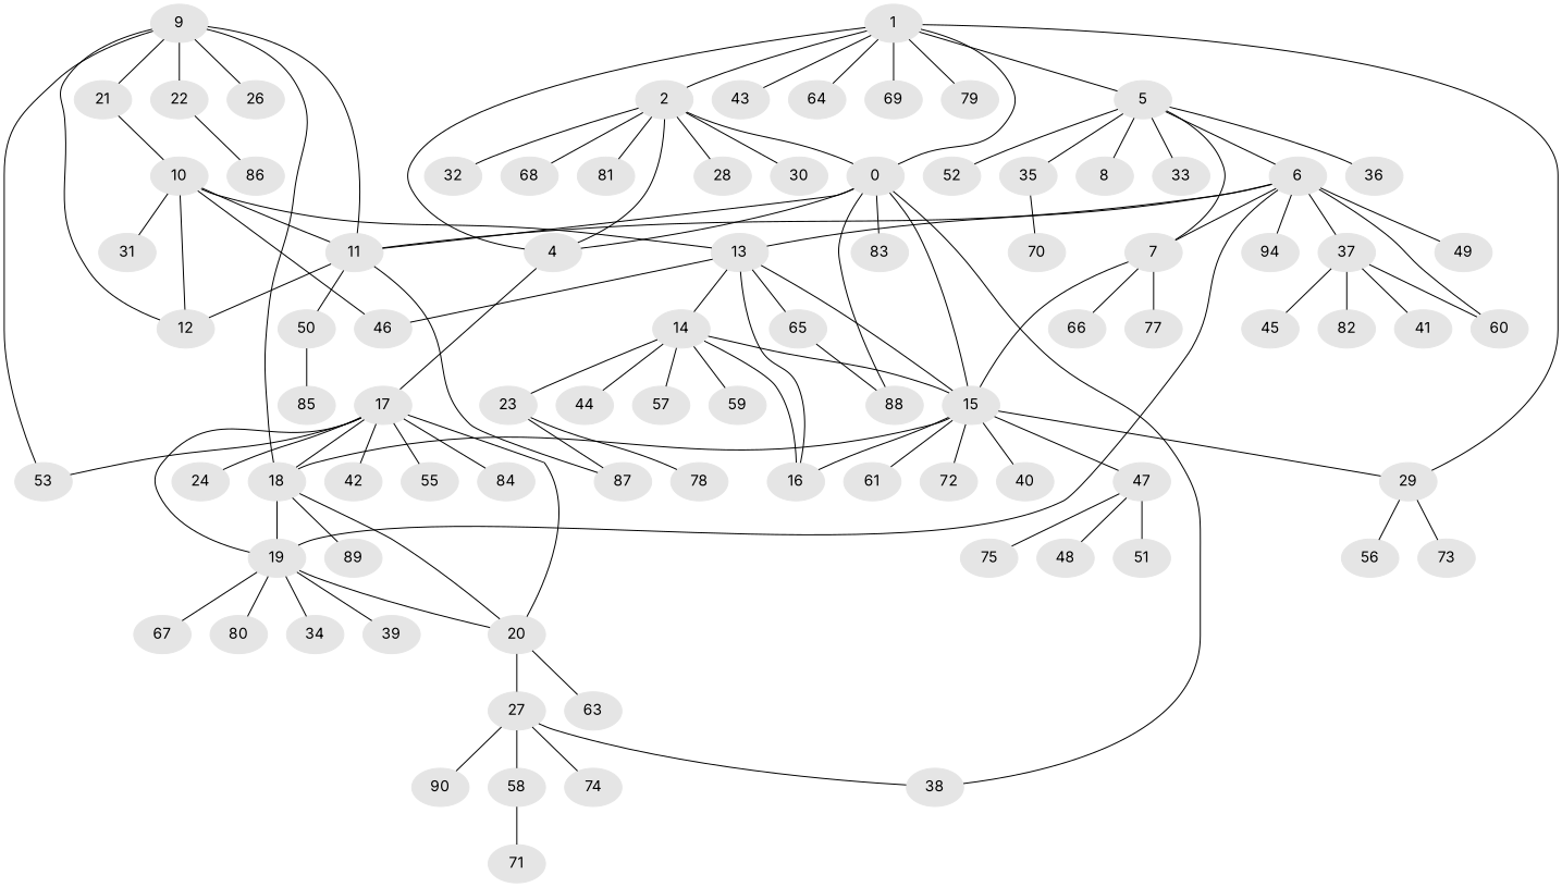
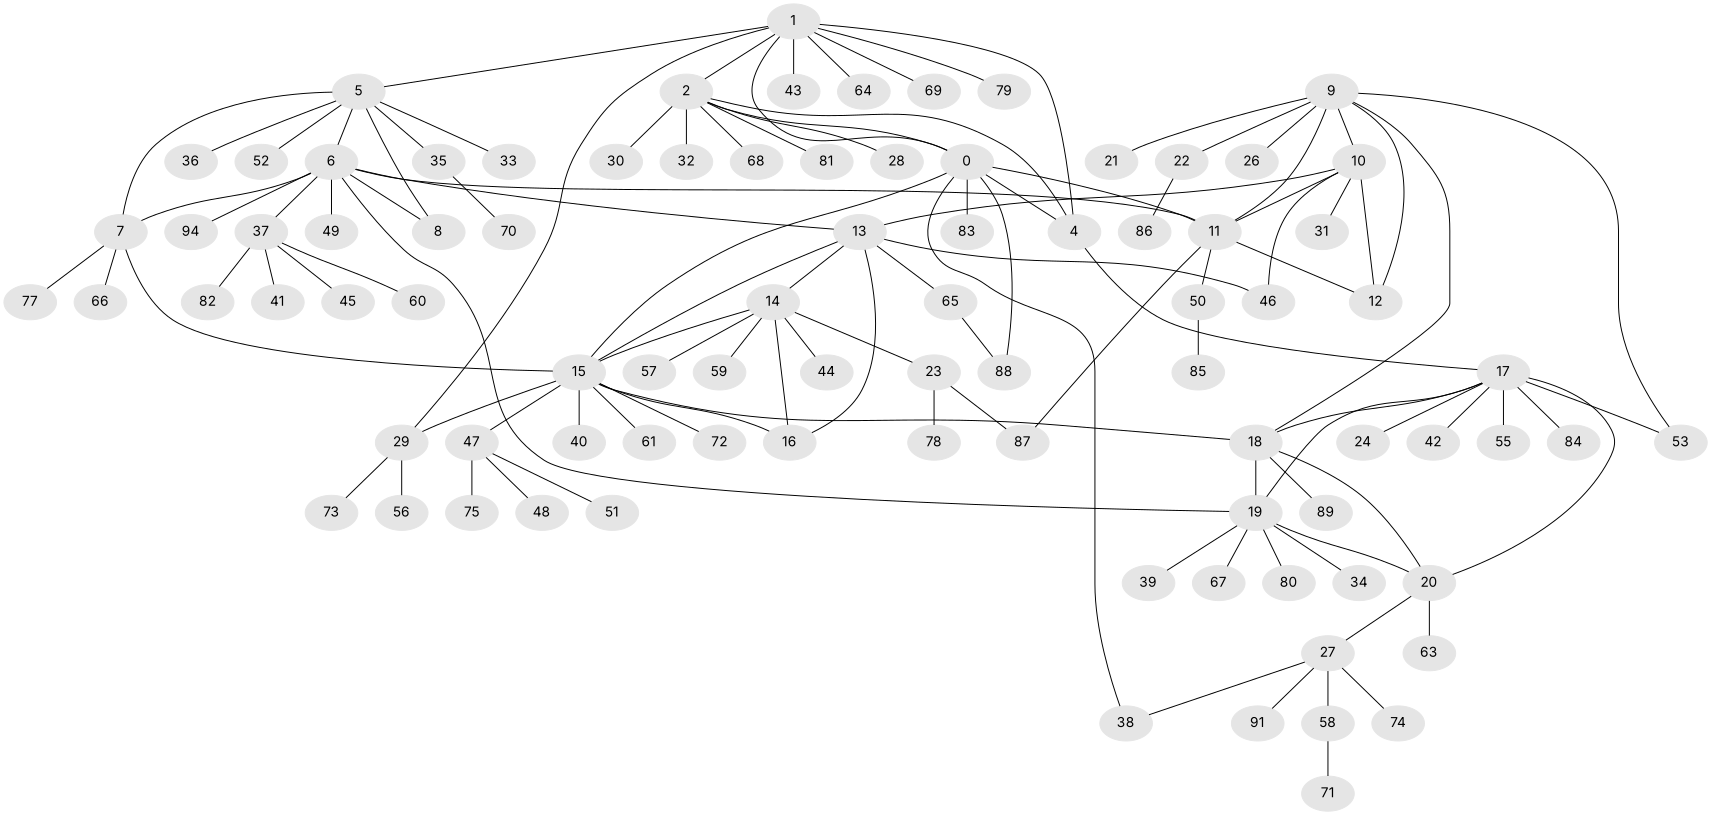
  graph {
    fontname=Inter
    node [color=gray90 fontname=Inter style=filled]
    edge [fontname=Inter]
    1
    2
    n3 [label=0]
    4
    5
    29
    43
    64
    69
    79
    28
    30
    32
    68
    81
    11
    15
    38
    83
    88
    17
    6
    7
    8
    33
    35
    36
    52
    56
    73
    12
    50
    87
    18
    16
    40
    47
    61
    72
    19
    53
    20
    24
    42
    55
    84
    13
    37
    49
    n50 [label=94]
    66
    77
    70
    46
    14
    65
    34
    39
    67
    80
    41
    45
    60
    82
    9
    10
    21
    22
    26
    31
    89
    86
    85
    23
    44
    57
    59
    78
    48
    51
    75
    27
    63
    58
    74
-   90
+   90 [label=91]
    71
    1 -- 2
    1 -- n3
    1 -- 4
    1 -- 5
    1 -- 29
    1 -- 43
    1 -- 64
    1 -- 69
    1 -- 79
    2 -- n3
    2 -- 4
    2 -- 28
    2 -- 30
    2 -- 32
    2 -- 68
    2 -- 81
    n3 -- 4
    n3 -- 11
    n3 -- 15
    n3 -- 38
    n3 -- 83
    n3 -- 88
    4 -- 17
    5 -- 6
    5 -- 7
    5 -- 8
    5 -- 33
    5 -- 35
    5 -- 36
    5 -- 52
    29 -- 56
    29 -- 73
    11 -- 12
    11 -- 50
    11 -- 87
    15 -- 29
    15 -- 18
    15 -- 16
    15 -- 40
    15 -- 47
    15 -- 61
    15 -- 72
    17 -- 18
    17 -- 19
    17 -- 53
    17 -- 20
    17 -- 24
    17 -- 42
    17 -- 55
    17 -- 84
    6 -- 11
    6 -- 7
-   6 -- 60
+   6 -- 8
    6 -- 19
    6 -- 13
    6 -- 37
    6 -- 49
    6 -- n50
    7 -- 15
    7 -- 66
    7 -- 77
    35 -- 70
    50 -- 85
    18 -- 19
    18 -- 20
    18 -- 89
    47 -- 48
    47 -- 51
    47 -- 75
    19 -- 20
    19 -- 34
    19 -- 39
    19 -- 67
    19 -- 80
    20 -- 27
    20 -- 63
    13 -- 15
    13 -- 16
    13 -- 46
    13 -- 14
    13 -- 65
    37 -- 41
    37 -- 45
    37 -- 60
    37 -- 82
    14 -- 15
    14 -- 16
    14 -- 23
    14 -- 44
    14 -- 57
    14 -- 59
    65 -- 88
    9 -- 11
    9 -- 12
    9 -- 18
    9 -- 53
-   21 -- 10
+   9 -- 10
    9 -- 21
    9 -- 22
    9 -- 26
    10 -- 11
    10 -- 12
    10 -- 13
    10 -- 46
    10 -- 31
    22 -- 86
    23 -- 87
    23 -- 78
    27 -- 38
    27 -- 58
    27 -- 74
    27 -- 90
    58 -- 71
  }
